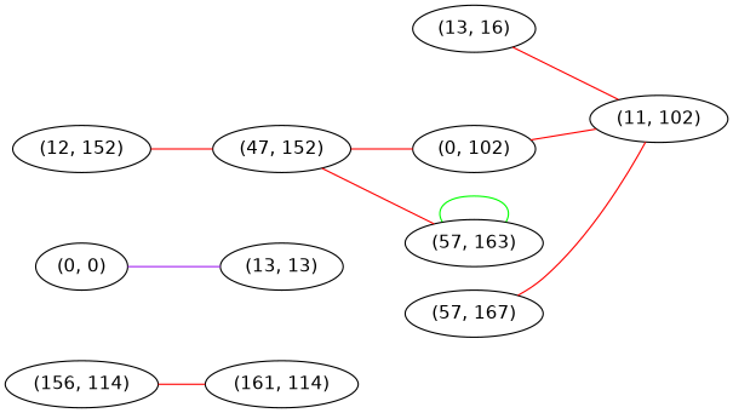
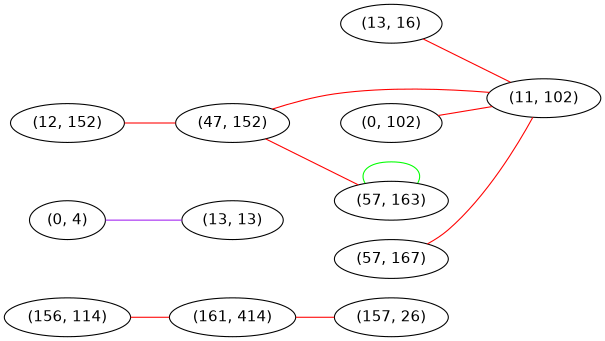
  graph {
    fontname="DejaVu Sans"
    rankdir=LR
    node [fontname="DejaVu Sans"]
    edge [color=red fontname="DejaVu Sans" weight=1]
    "(156, 114)"
-   "(161, 114)"
-   "(0, 0)"
+   "(161, 114)" [label="(161, 414)"]
+   "(157, 26)"
+   "(0, 0)" [label="(0, 4)"]
    "(13, 13)"
    "(13, 16)"
    "(11, 102)"
    n8 [label="(0, 102)"]
    n9 [label="(47, 152)"]
    "(12, 152)"
    "(57, 163)"
    "(57, 167)"
    "(156, 114)" -- "(161, 114)"
+   "(161, 114)" -- "(157, 26)"
    "(0, 0)" -- "(13, 13)" [color=purple weight=4]
    "(13, 16)" -- "(11, 102)"
    n8 -- "(11, 102)"
-   n9 -- n8
+   n9 -- "(11, 102)"
    n9 -- "(57, 163)"
    "(12, 152)" -- n9
    "(57, 163)" -- "(57, 163)" [color=green weight=2]
    "(57, 167)" -- "(11, 102)"
  }
